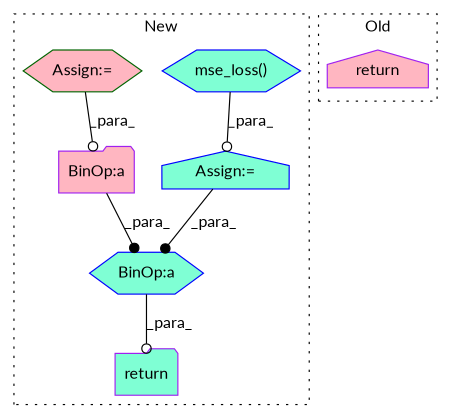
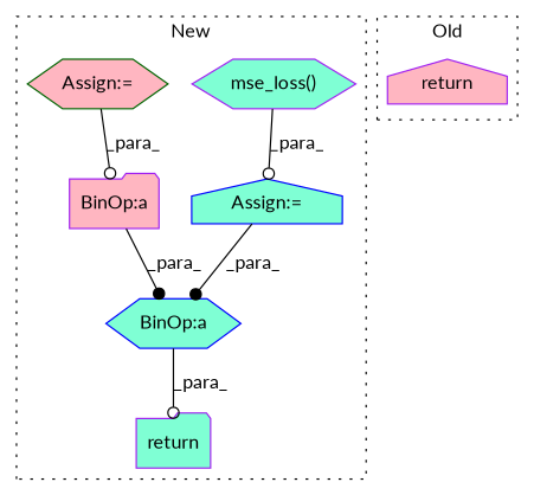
  digraph {
    fontname=Lato
    node [a=93 l=3 s=1954 shape=hexagon style=filled fillcolor=aquamarine color=blue fontname=Lato]
    edge [arrowhead=odot fontname=Lato]
-   n1 [a=75 l="11,1" label="mse_loss()" s="1872,1918"]
+   n1 [a=75 l="11,1" label="mse_loss()" s="1872,1918" color=purple]
    n2 [l=7 label=return s=2117 shape=folder color=purple]
    n3 [a=68 label="Assign:=" s=1869 shape=house]
    n4 [a=82 l=15 label="BinOp:a"]
    n5 [a=82 label="BinOp:a" shape=folder fillcolor=lightpink color=purple]
    n6 [a=68 label="Assign:=" s=1796 fillcolor=lightpink color=darkgreen]
    n7 [l=7 label=return s=1553 shape=house fillcolor=lightpink color=purple]
    subgraph cluster_1 {
      label=New
      style=dotted
      n1
      n2
      n3
      n4
      n5
      n6
    }
    subgraph cluster_2 {
      label=Old
      style=dotted
      n7
    }
    n1 -> n3 [label=_para_]
    n3 -> n4 [label=_para_ arrowhead=dot]
    n4 -> n2 [label=_para_]
    n5 -> n4 [label=_para_ arrowhead=dot]
    n6 -> n5 [label=_para_]
  }
